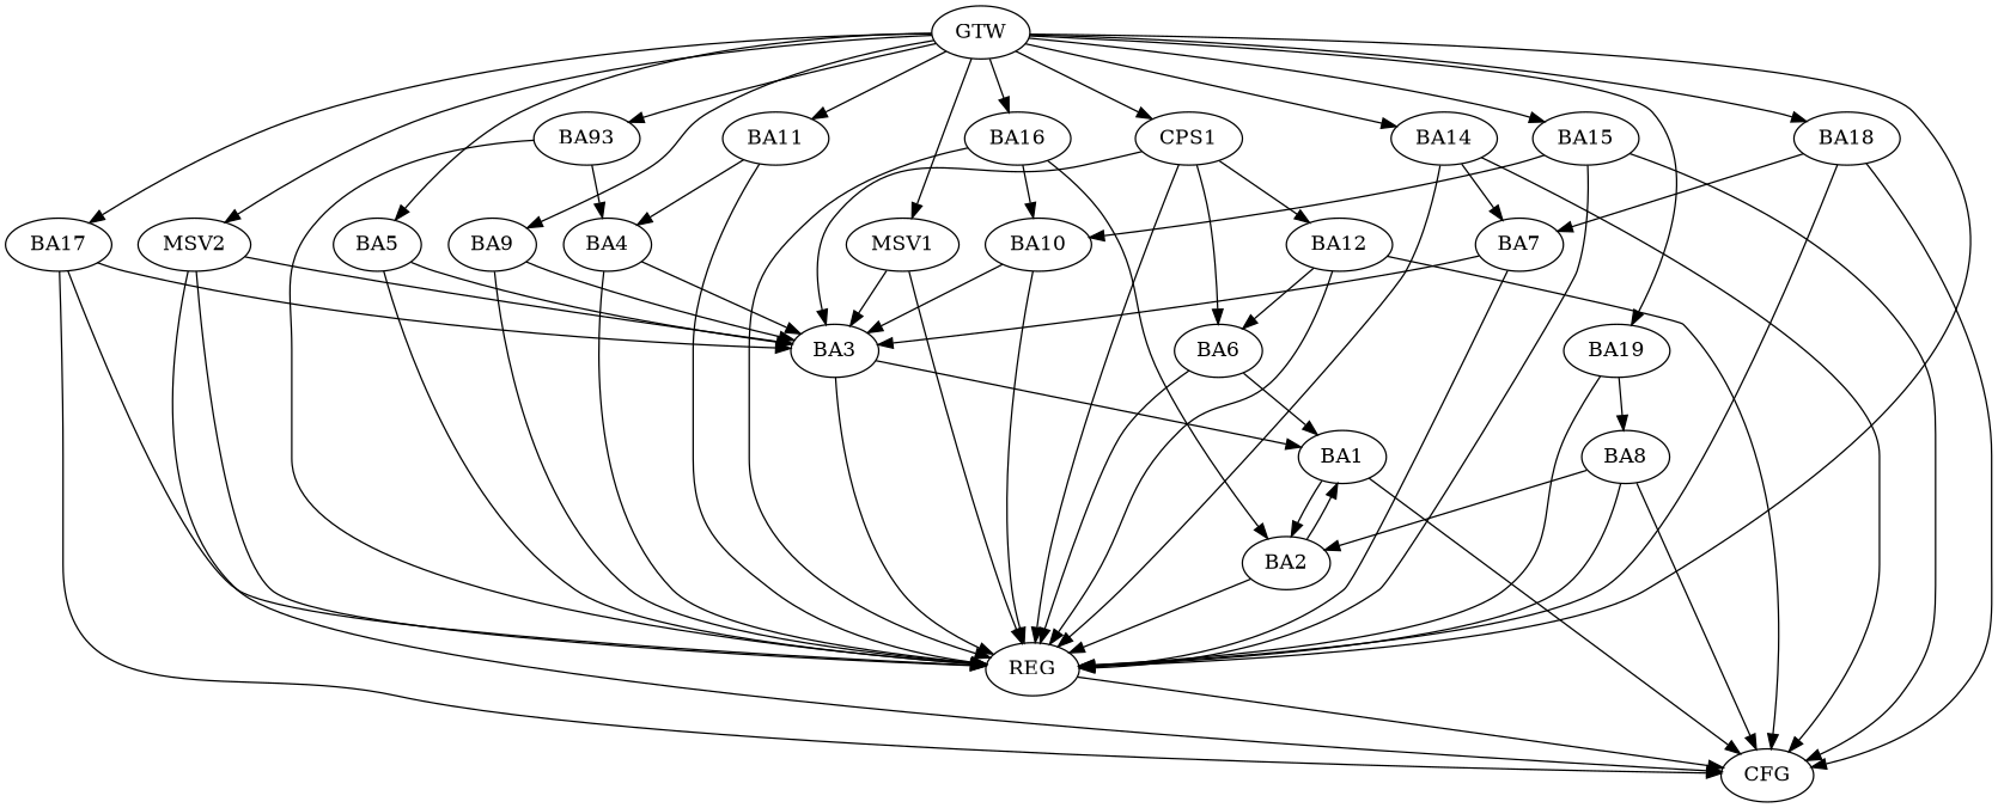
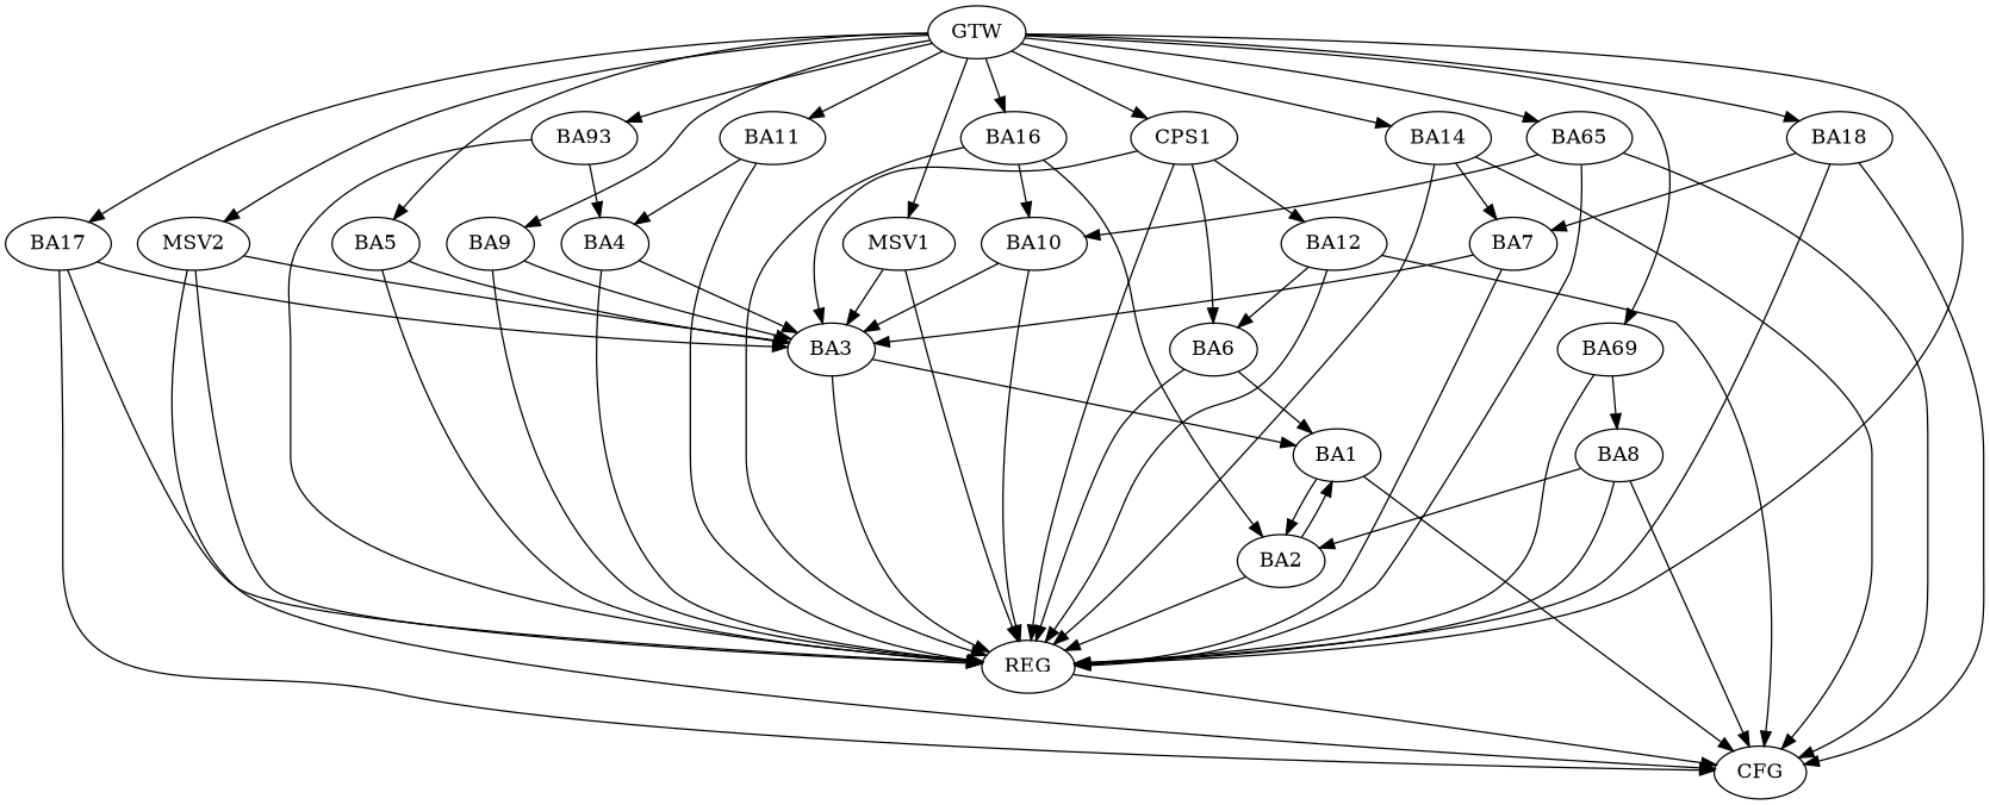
  strict digraph {
    n1 [label=BA1]
    n2 [label=BA2]
    n3 [label=CFG]
    n4 [label=REG]
    n5 [label=BA3]
    n6 [label=BA4]
    n7 [label=BA5]
    n8 [label=BA6]
    n9 [label=BA7]
    n10 [label=BA8]
    n11 [label=BA9]
    n12 [label=BA10]
    n13 [label=BA11]
    n14 [label=BA12]
    n15 [label=BA93]
    n16 [label=BA14]
-   n17 [label=BA15]
+   n17 [label=BA65]
    n18 [label=BA16]
    n19 [label=BA17]
    n20 [label=BA18]
-   n21 [label=BA19]
+   n21 [label=BA69]
    n22 [label=CPS1]
    n23 [label=GTW]
    n24 [label=MSV1]
    n25 [label=MSV2]
    n1 -> n2
    n1 -> n3
    n2 -> n1
    n2 -> n4
    n4 -> n3
    n5 -> n1
    n5 -> n4
    n6 -> n4
    n6 -> n5
    n7 -> n4
    n7 -> n5
    n8 -> n1
    n8 -> n4
    n9 -> n4
    n9 -> n5
    n10 -> n2
    n10 -> n3
    n10 -> n4
    n11 -> n4
    n11 -> n5
    n12 -> n4
    n12 -> n5
    n13 -> n4
    n13 -> n6
    n14 -> n3
    n14 -> n4
    n14 -> n8
    n15 -> n4
    n15 -> n6
    n16 -> n3
    n16 -> n4
    n16 -> n9
    n17 -> n3
    n17 -> n4
    n17 -> n12
    n18 -> n2
    n18 -> n4
    n18 -> n12
    n19 -> n3
    n19 -> n4
    n19 -> n5
    n20 -> n3
    n20 -> n4
    n20 -> n9
    n21 -> n4
    n21 -> n10
    n22 -> n4
    n22 -> n5
    n22 -> n8
    n22 -> n14
    n23 -> n4
    n23 -> n7
    n23 -> n11
    n23 -> n13
    n23 -> n15
    n23 -> n16
    n23 -> n17
    n23 -> n18
    n23 -> n19
    n23 -> n20
    n23 -> n21
    n23 -> n22
    n23 -> n24
    n23 -> n25
    n24 -> n4
    n24 -> n5
    n25 -> n3
    n25 -> n4
    n25 -> n5
  }
